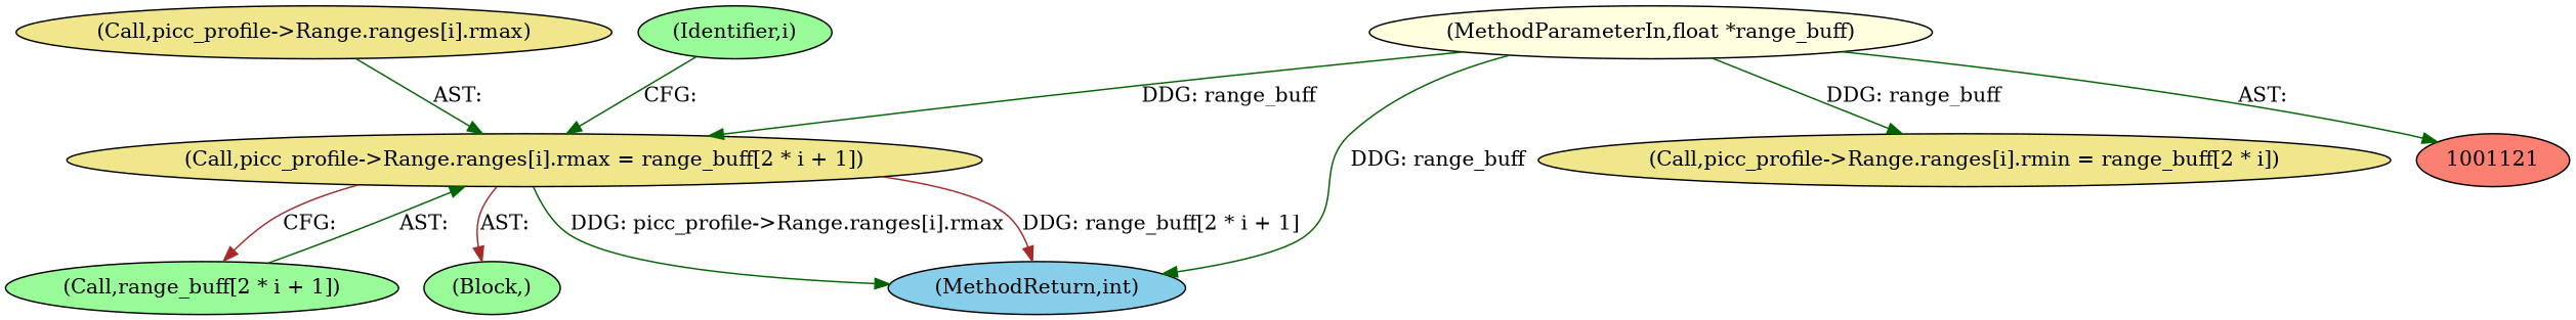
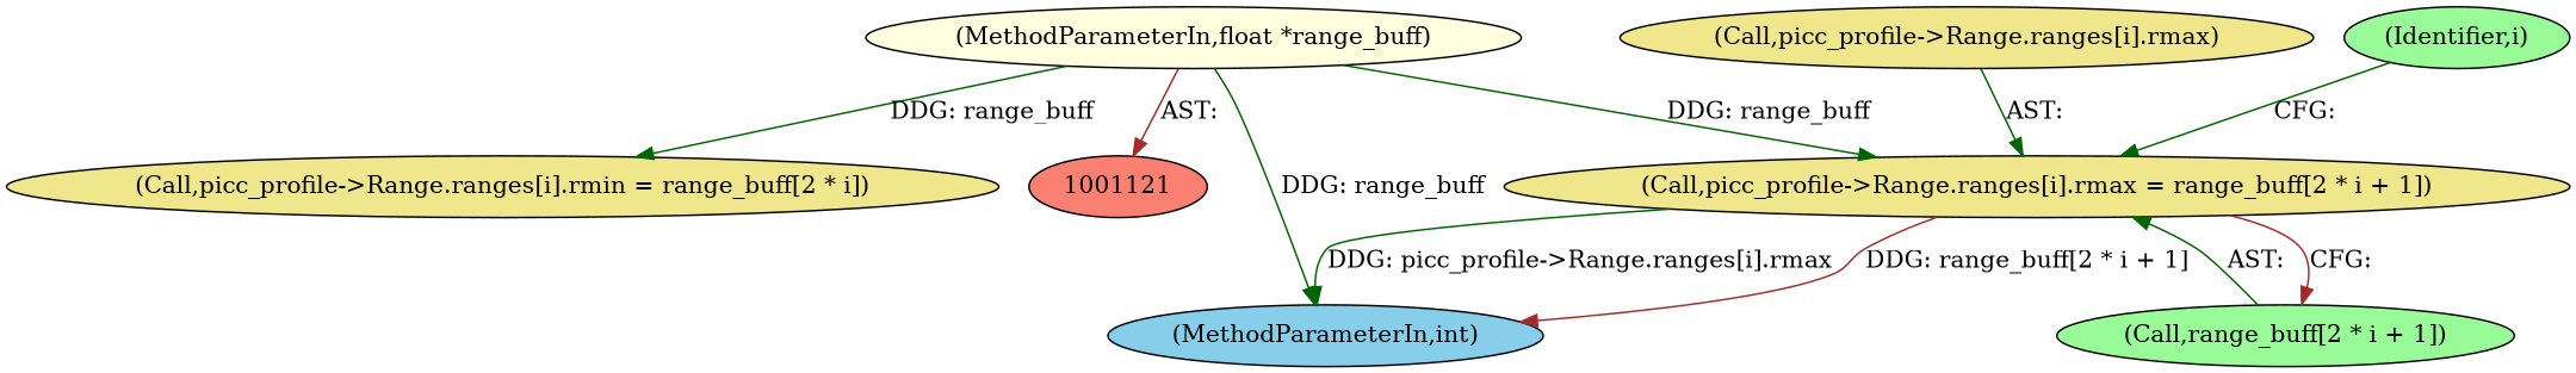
  digraph {
    node [fillcolor=khaki style=filled]
    edge [color=darkgreen]
    n1 [label="(Call,picc_profile->Range.ranges[i].rmax = range_buff[2 * i + 1])"]
    n2 [fillcolor=palegreen label="(Call,range_buff[2 * i + 1])"]
-   n3 [fillcolor=palegreen label="(Block,)"]
-   n4 [fillcolor=skyblue label="(MethodReturn,int)"]
+   n4 [fillcolor=skyblue label="(MethodParameterIn,int)"]
    n5 [fillcolor=lightyellow label="(MethodParameterIn,float *range_buff)"]
    n6 [label="(Call,picc_profile->Range.ranges[i].rmin = range_buff[2 * i])"]
    n7 [fillcolor=salmon label=1001121]
    n8 [label="(Call,picc_profile->Range.ranges[i].rmax)"]
    n9 [fillcolor=palegreen label="(Identifier,i)"]
    n1 -> n2 [color=brown label="CFG: "]
-   n1 -> n3 [color=brown label="AST: "]
    n1 -> n4 [label="DDG: picc_profile->Range.ranges[i].rmax"]
    n1 -> n4 [color=brown label="DDG: range_buff[2 * i + 1]"]
    n2 -> n1 [label="AST: "]
    n5 -> n1 [label="DDG: range_buff"]
    n5 -> n4 [label="DDG: range_buff"]
    n5 -> n6 [label="DDG: range_buff"]
-   n5 -> n7 [label="AST: "]
+   n5 -> n7 [color=brown label="AST: "]
    n8 -> n1 [label="AST: "]
    n9 -> n1 [label="CFG: "]
  }
